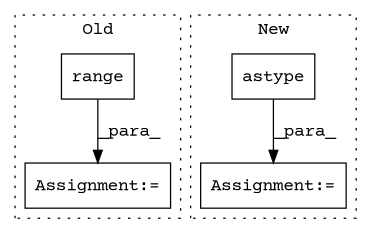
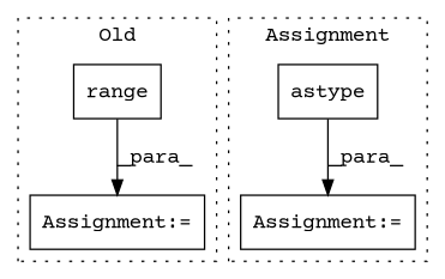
  digraph {
    fontname="Courier Prime"
    node [a=32 l=1 shape=box fontname="Courier Prime"]
    edge [fontname="Courier Prime"]
    n1 [l="6,1" label=range s="1179,1221"]
    n2 [a=7 label="Assignment:=" s=1178]
    n3 [l="7,1" label=astype s="1519,1529"]
    n4 [a=7 label="Assignment:=" s=1478]
    subgraph cluster_1 {
      label=Old
      style=dotted
      n1
      n2
    }
    subgraph cluster_2 {
-     label=New
+     label=Assignment
      style=dotted
      n3
      n4
    }
    n1 -> n2 [label=_para_]
    n3 -> n4 [label=_para_]
  }
